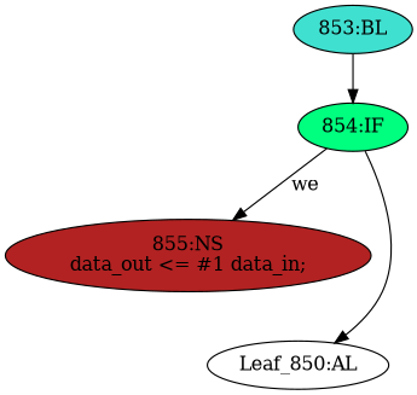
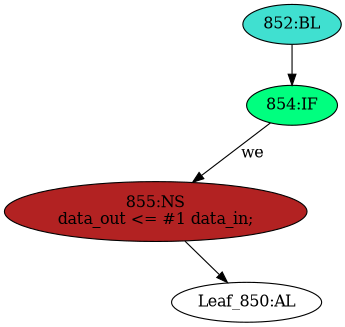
  strict digraph {
    node [statements="[]" style=filled]
    edge [cond="[]" lineno=None]
-   n1 [ast="<pyverilog.vparser.ast.Block object at 0x7fd77325d150>" fillcolor=turquoise label="853:BL" typ=Block]
+   n1 [ast="<pyverilog.vparser.ast.Block object at 0x7fd77325d150>" fillcolor=turquoise label="852:BL" typ=Block]
    n2 [ast="<pyverilog.vparser.ast.IfStatement object at 0x7fd77325d4d0>" fillcolor=springgreen label="854:IF" typ=IfStatement]
    n3 [ast="<pyverilog.vparser.ast.NonblockingSubstitution object at 0x7fd77325da50>" fillcolor=firebrick label="855:NS\ndata_out <= #1 data_in;" statements="[<pyverilog.vparser.ast.NonblockingSubstitution object at 0x7fd77325da50>]" typ=NonblockingSubstitution]
    n4 [def_var="['data_out']" label="Leaf_850:AL" statements="" style=""]
    n1 -> n2
    n2 -> n3 [cond="['we']" label=we lineno=854]
-   n2 -> n4
+   n3 -> n4
  }
